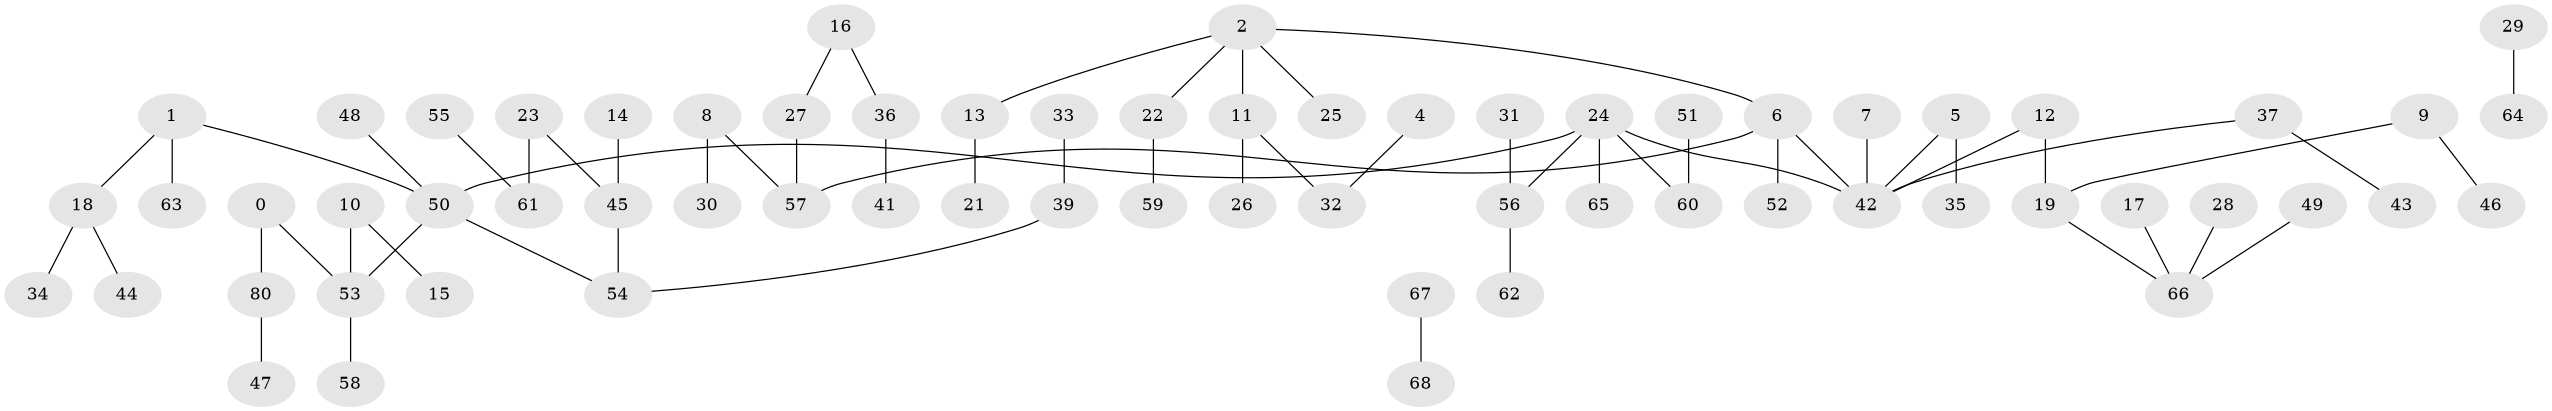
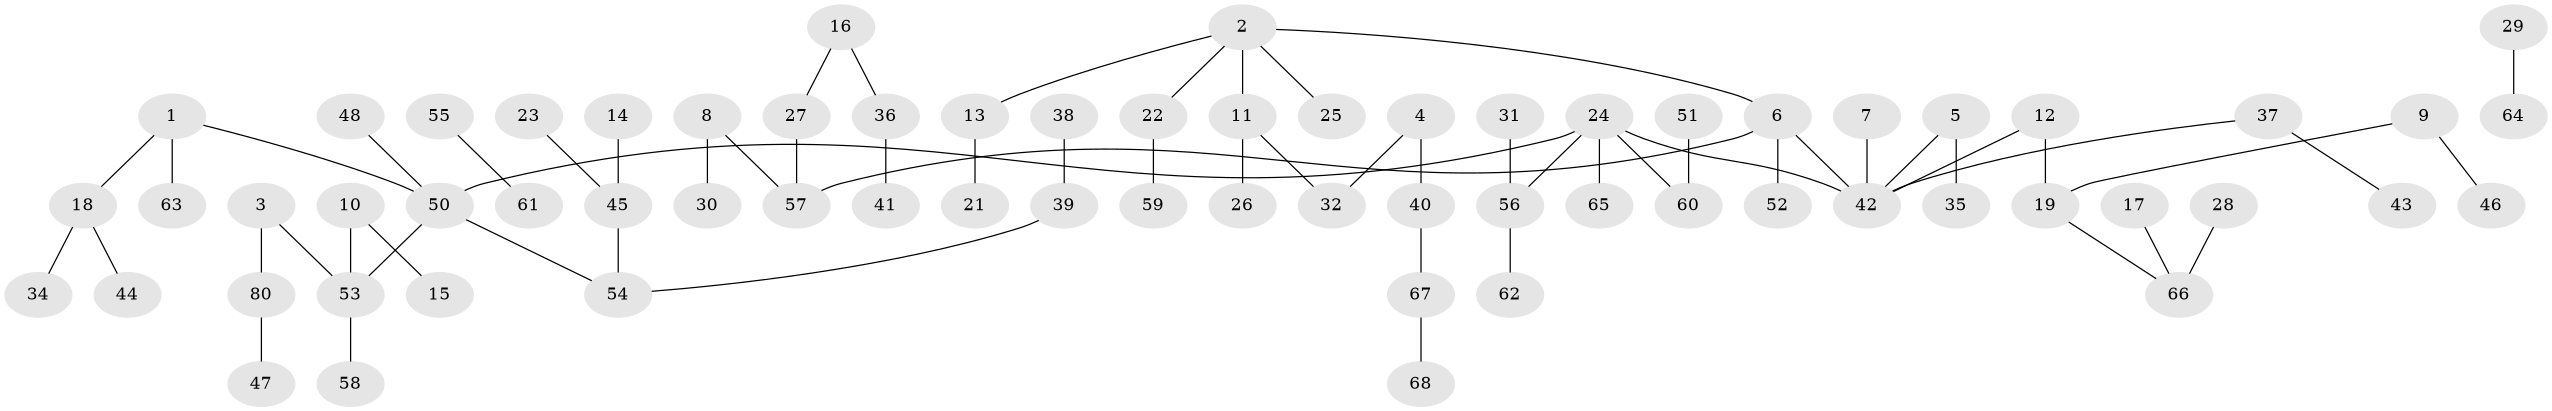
  graph {
    node [color=gray90 style=filled]
    edge [weight=1.0]
    1
    18
    50
    63
    34
    44
    53
    54
    2
    6
    11
    13
    22
    25
    42
    52
    57
    32
    26
    21
    59
    n22 [label=80]
-   3 [label=0]
+   3
    47
    58
    4
+   40
    67
    5
    35
    7
    8
    30
    9
    19
    46
    66
    10
    15
    12
    14
    45
    16
    27
    36
    41
    17
    23
    61
    24
    56
    60
    65
    62
    28
    29
    64
    31
    37
    43
-   38 [label=33]
+   38
    39
    68
    48
-   49
    51
    55
    1 -- 18
    1 -- 50
    1 -- 63
    18 -- 34
    18 -- 44
    50 -- 53
    50 -- 54
    53 -- 58
    2 -- 6
    2 -- 11
    2 -- 13
    2 -- 22
    2 -- 25
    6 -- 42
    6 -- 52
    6 -- 57
    11 -- 32
    11 -- 26
    13 -- 21
    22 -- 59
    n22 -- 47
    3 -- 53
    3 -- n22
    4 -- 32
+   4 -- 40
+   40 -- 67
    67 -- 68
    5 -- 42
    5 -- 35
    7 -- 42
    8 -- 57
    8 -- 30
    9 -- 19
    9 -- 46
    19 -- 66
    10 -- 53
    10 -- 15
    12 -- 42
    12 -- 19
    14 -- 45
    45 -- 54
    16 -- 27
    16 -- 36
    27 -- 57
    36 -- 41
    17 -- 66
    23 -- 45
-   23 -- 61
    24 -- 50
    24 -- 42
    24 -- 56
    24 -- 60
    24 -- 65
    56 -- 62
    28 -- 66
    29 -- 64
    31 -- 56
    37 -- 42
    37 -- 43
    38 -- 39
    39 -- 54
    48 -- 50
-   49 -- 66
    51 -- 60
    55 -- 61
  }
